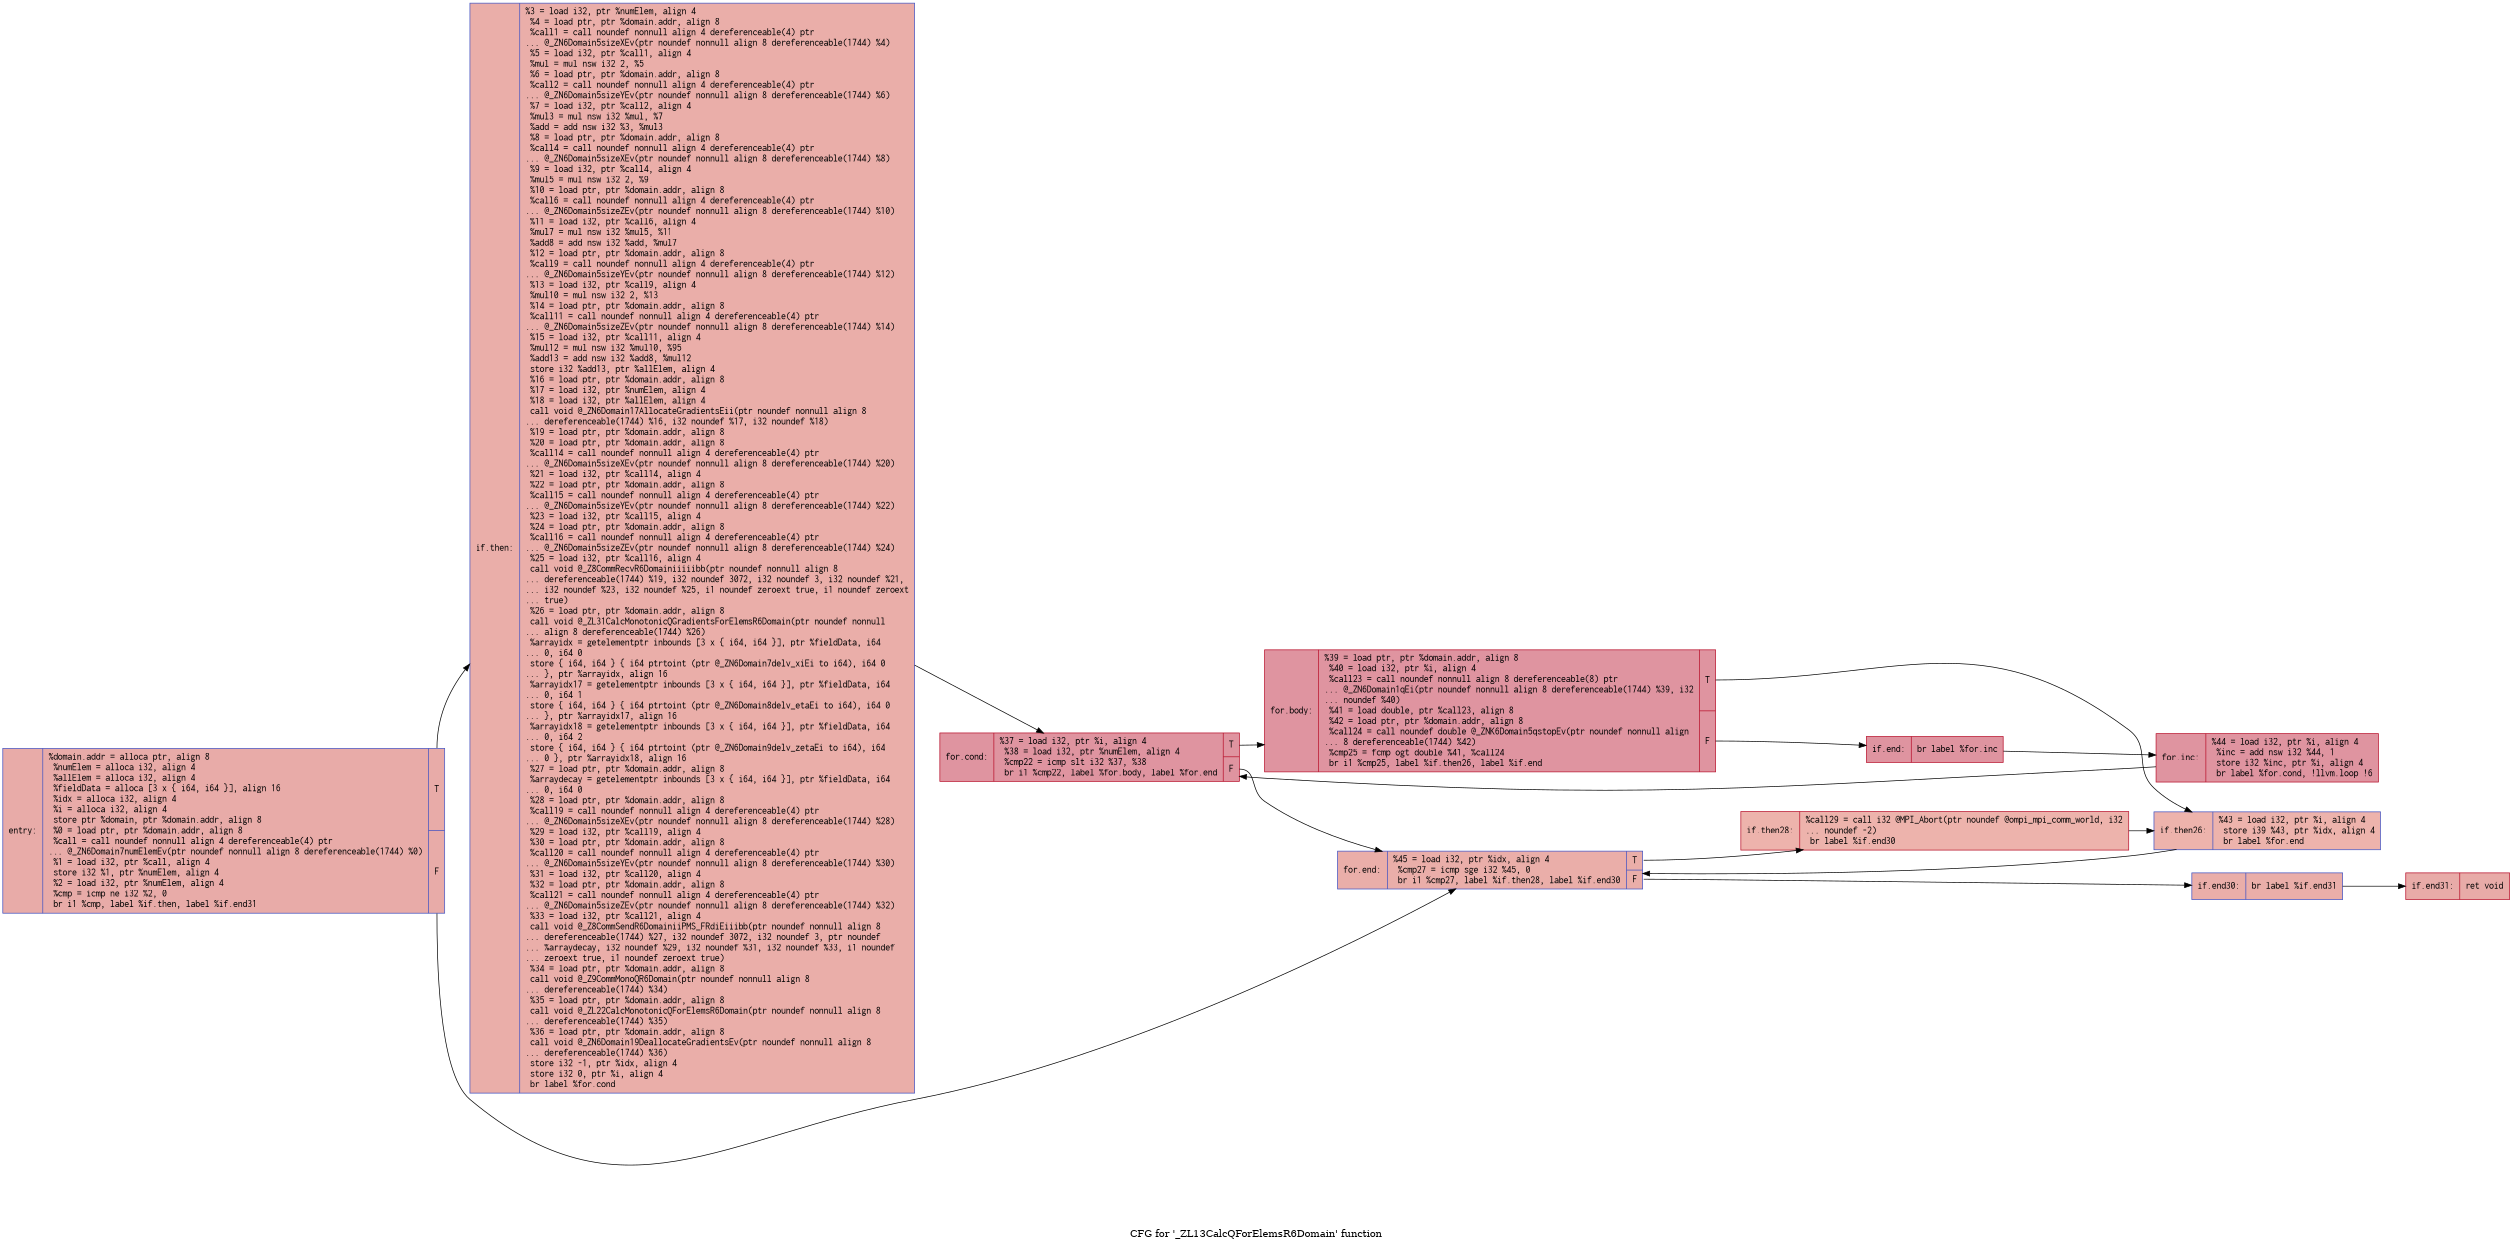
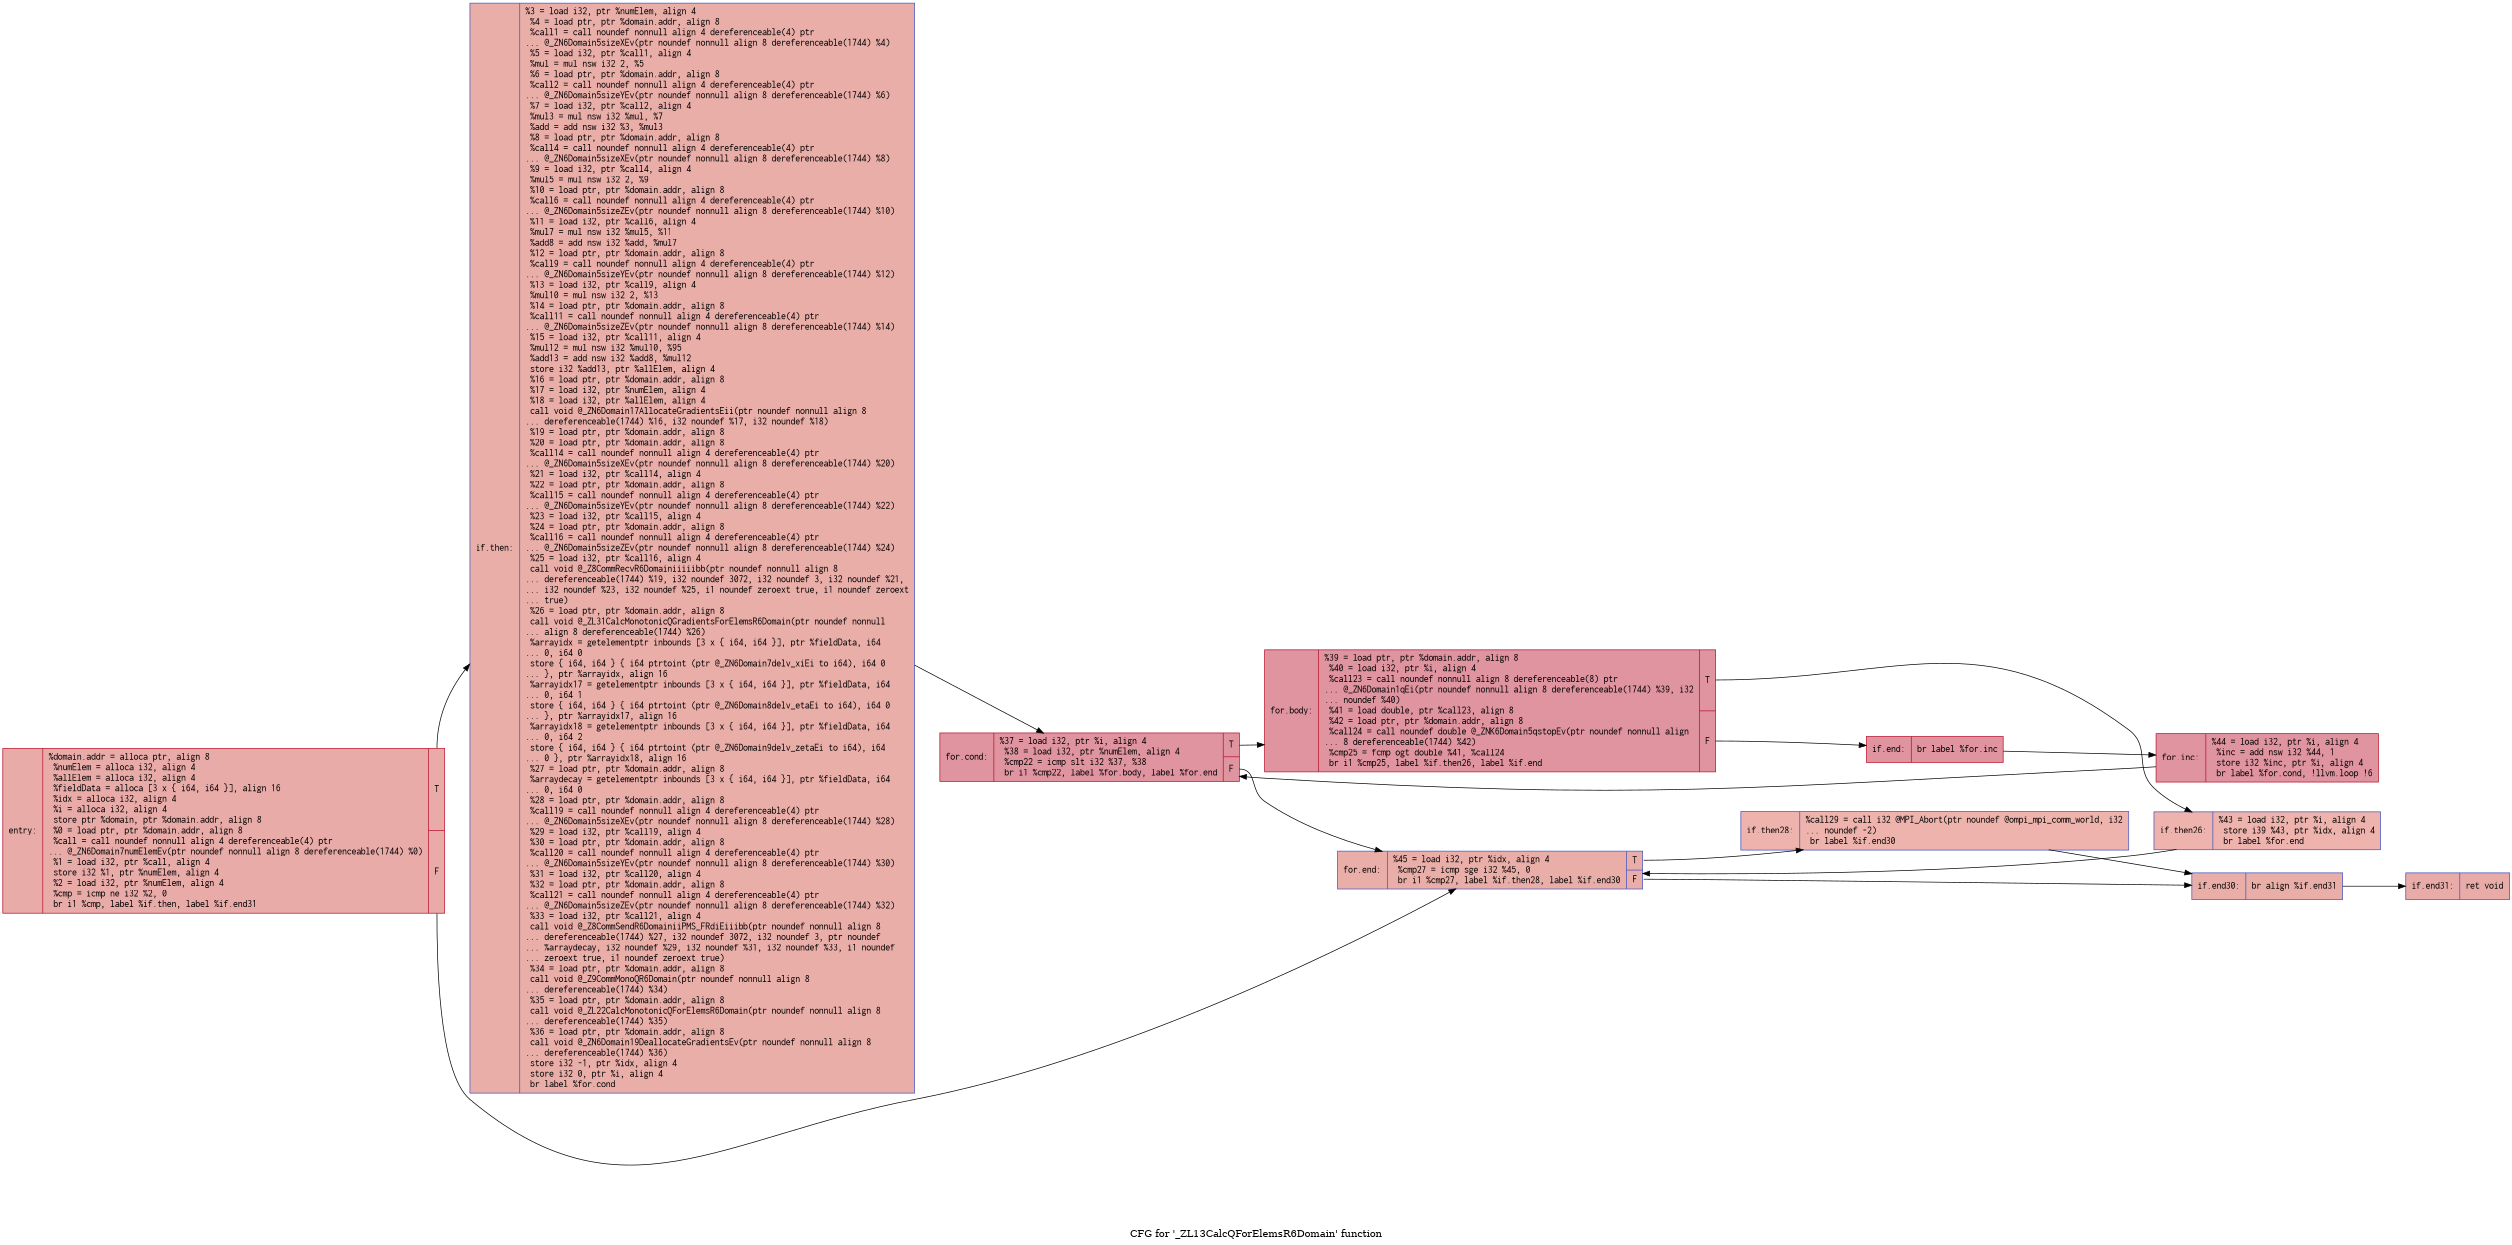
  digraph {
    label="CFG for '_ZL13CalcQForElemsR6Domain' function"
    rankdir=LR
    node [color="#3d50c3ff" fillcolor="#b70d2870" fontname=Courier shape=record style=filled]
-   n1 [fillcolor="#cc403a70" label="{entry:\l|  %domain.addr = alloca ptr, align 8\l  %numElem = alloca i32, align 4\l  %allElem = alloca i32, align 4\l  %fieldData = alloca [3 x \{ i64, i64 \}], align 16\l  %idx = alloca i32, align 4\l  %i = alloca i32, align 4\l  store ptr %domain, ptr %domain.addr, align 8\l  %0 = load ptr, ptr %domain.addr, align 8\l  %call = call noundef nonnull align 4 dereferenceable(4) ptr\l... @_ZN6Domain7numElemEv(ptr noundef nonnull align 8 dereferenceable(1744) %0)\l  %1 = load i32, ptr %call, align 4\l  store i32 %1, ptr %numElem, align 4\l  %2 = load i32, ptr %numElem, align 4\l  %cmp = icmp ne i32 %2, 0\l  br i1 %cmp, label %if.then, label %if.end31\l|{<s0>T|<s1>F}}"]
+   n1 [color="#b70d28ff" fillcolor="#cc403a70" label="{entry:\l|  %domain.addr = alloca ptr, align 8\l  %numElem = alloca i32, align 4\l  %allElem = alloca i32, align 4\l  %fieldData = alloca [3 x \{ i64, i64 \}], align 16\l  %idx = alloca i32, align 4\l  %i = alloca i32, align 4\l  store ptr %domain, ptr %domain.addr, align 8\l  %0 = load ptr, ptr %domain.addr, align 8\l  %call = call noundef nonnull align 4 dereferenceable(4) ptr\l... @_ZN6Domain7numElemEv(ptr noundef nonnull align 8 dereferenceable(1744) %0)\l  %1 = load i32, ptr %call, align 4\l  store i32 %1, ptr %numElem, align 4\l  %2 = load i32, ptr %numElem, align 4\l  %cmp = icmp ne i32 %2, 0\l  br i1 %cmp, label %if.then, label %if.end31\l|{<s0>T|<s1>F}}"]
    n2 [fillcolor="#d0473d70" label="{if.then:\l|  %3 = load i32, ptr %numElem, align 4\l  %4 = load ptr, ptr %domain.addr, align 8\l  %call1 = call noundef nonnull align 4 dereferenceable(4) ptr\l... @_ZN6Domain5sizeXEv(ptr noundef nonnull align 8 dereferenceable(1744) %4)\l  %5 = load i32, ptr %call1, align 4\l  %mul = mul nsw i32 2, %5\l  %6 = load ptr, ptr %domain.addr, align 8\l  %call2 = call noundef nonnull align 4 dereferenceable(4) ptr\l... @_ZN6Domain5sizeYEv(ptr noundef nonnull align 8 dereferenceable(1744) %6)\l  %7 = load i32, ptr %call2, align 4\l  %mul3 = mul nsw i32 %mul, %7\l  %add = add nsw i32 %3, %mul3\l  %8 = load ptr, ptr %domain.addr, align 8\l  %call4 = call noundef nonnull align 4 dereferenceable(4) ptr\l... @_ZN6Domain5sizeXEv(ptr noundef nonnull align 8 dereferenceable(1744) %8)\l  %9 = load i32, ptr %call4, align 4\l  %mul5 = mul nsw i32 2, %9\l  %10 = load ptr, ptr %domain.addr, align 8\l  %call6 = call noundef nonnull align 4 dereferenceable(4) ptr\l... @_ZN6Domain5sizeZEv(ptr noundef nonnull align 8 dereferenceable(1744) %10)\l  %11 = load i32, ptr %call6, align 4\l  %mul7 = mul nsw i32 %mul5, %11\l  %add8 = add nsw i32 %add, %mul7\l  %12 = load ptr, ptr %domain.addr, align 8\l  %call9 = call noundef nonnull align 4 dereferenceable(4) ptr\l... @_ZN6Domain5sizeYEv(ptr noundef nonnull align 8 dereferenceable(1744) %12)\l  %13 = load i32, ptr %call9, align 4\l  %mul10 = mul nsw i32 2, %13\l  %14 = load ptr, ptr %domain.addr, align 8\l  %call11 = call noundef nonnull align 4 dereferenceable(4) ptr\l... @_ZN6Domain5sizeZEv(ptr noundef nonnull align 8 dereferenceable(1744) %14)\l  %15 = load i32, ptr %call11, align 4\l  %mul12 = mul nsw i32 %mul10, %95\l  %add13 = add nsw i32 %add8, %mul12\l  store i32 %add13, ptr %allElem, align 4\l  %16 = load ptr, ptr %domain.addr, align 8\l  %17 = load i32, ptr %numElem, align 4\l  %18 = load i32, ptr %allElem, align 4\l  call void @_ZN6Domain17AllocateGradientsEii(ptr noundef nonnull align 8\l... dereferenceable(1744) %16, i32 noundef %17, i32 noundef %18)\l  %19 = load ptr, ptr %domain.addr, align 8\l  %20 = load ptr, ptr %domain.addr, align 8\l  %call14 = call noundef nonnull align 4 dereferenceable(4) ptr\l... @_ZN6Domain5sizeXEv(ptr noundef nonnull align 8 dereferenceable(1744) %20)\l  %21 = load i32, ptr %call14, align 4\l  %22 = load ptr, ptr %domain.addr, align 8\l  %call15 = call noundef nonnull align 4 dereferenceable(4) ptr\l... @_ZN6Domain5sizeYEv(ptr noundef nonnull align 8 dereferenceable(1744) %22)\l  %23 = load i32, ptr %call15, align 4\l  %24 = load ptr, ptr %domain.addr, align 8\l  %call16 = call noundef nonnull align 4 dereferenceable(4) ptr\l... @_ZN6Domain5sizeZEv(ptr noundef nonnull align 8 dereferenceable(1744) %24)\l  %25 = load i32, ptr %call16, align 4\l  call void @_Z8CommRecvR6Domainiiiiibb(ptr noundef nonnull align 8\l... dereferenceable(1744) %19, i32 noundef 3072, i32 noundef 3, i32 noundef %21,\l... i32 noundef %23, i32 noundef %25, i1 noundef zeroext true, i1 noundef zeroext\l... true)\l  %26 = load ptr, ptr %domain.addr, align 8\l  call void @_ZL31CalcMonotonicQGradientsForElemsR6Domain(ptr noundef nonnull\l... align 8 dereferenceable(1744) %26)\l  %arrayidx = getelementptr inbounds [3 x \{ i64, i64 \}], ptr %fieldData, i64\l... 0, i64 0\l  store \{ i64, i64 \} \{ i64 ptrtoint (ptr @_ZN6Domain7delv_xiEi to i64), i64 0\l... \}, ptr %arrayidx, align 16\l  %arrayidx17 = getelementptr inbounds [3 x \{ i64, i64 \}], ptr %fieldData, i64\l... 0, i64 1\l  store \{ i64, i64 \} \{ i64 ptrtoint (ptr @_ZN6Domain8delv_etaEi to i64), i64 0\l... \}, ptr %arrayidx17, align 16\l  %arrayidx18 = getelementptr inbounds [3 x \{ i64, i64 \}], ptr %fieldData, i64\l... 0, i64 2\l  store \{ i64, i64 \} \{ i64 ptrtoint (ptr @_ZN6Domain9delv_zetaEi to i64), i64\l... 0 \}, ptr %arrayidx18, align 16\l  %27 = load ptr, ptr %domain.addr, align 8\l  %arraydecay = getelementptr inbounds [3 x \{ i64, i64 \}], ptr %fieldData, i64\l... 0, i64 0\l  %28 = load ptr, ptr %domain.addr, align 8\l  %call19 = call noundef nonnull align 4 dereferenceable(4) ptr\l... @_ZN6Domain5sizeXEv(ptr noundef nonnull align 8 dereferenceable(1744) %28)\l  %29 = load i32, ptr %call19, align 4\l  %30 = load ptr, ptr %domain.addr, align 8\l  %call20 = call noundef nonnull align 4 dereferenceable(4) ptr\l... @_ZN6Domain5sizeYEv(ptr noundef nonnull align 8 dereferenceable(1744) %30)\l  %31 = load i32, ptr %call20, align 4\l  %32 = load ptr, ptr %domain.addr, align 8\l  %call21 = call noundef nonnull align 4 dereferenceable(4) ptr\l... @_ZN6Domain5sizeZEv(ptr noundef nonnull align 8 dereferenceable(1744) %32)\l  %33 = load i32, ptr %call21, align 4\l  call void @_Z8CommSendR6DomainiiPMS_FRdiEiiibb(ptr noundef nonnull align 8\l... dereferenceable(1744) %27, i32 noundef 3072, i32 noundef 3, ptr noundef\l... %arraydecay, i32 noundef %29, i32 noundef %31, i32 noundef %33, i1 noundef\l... zeroext true, i1 noundef zeroext true)\l  %34 = load ptr, ptr %domain.addr, align 8\l  call void @_Z9CommMonoQR6Domain(ptr noundef nonnull align 8\l... dereferenceable(1744) %34)\l  %35 = load ptr, ptr %domain.addr, align 8\l  call void @_ZL22CalcMonotonicQForElemsR6Domain(ptr noundef nonnull align 8\l... dereferenceable(1744) %35)\l  %36 = load ptr, ptr %domain.addr, align 8\l  call void @_ZN6Domain19DeallocateGradientsEv(ptr noundef nonnull align 8\l... dereferenceable(1744) %36)\l  store i32 -1, ptr %idx, align 4\l  store i32 0, ptr %i, align 4\l  br label %for.cond\l}"]
    n3 [fillcolor="#d0473d70" label="{for.end:\l|  %45 = load i32, ptr %idx, align 4\l  %cmp27 = icmp sge i32 %45, 0\l  br i1 %cmp27, label %if.then28, label %if.end30\l|{<s0>T|<s1>F}}"]
    n4 [color="#b70d28ff" label="{for.cond:\l|  %37 = load i32, ptr %i, align 4\l  %38 = load i32, ptr %numElem, align 4\l  %cmp22 = icmp slt i32 %37, %38\l  br i1 %cmp22, label %for.body, label %for.end\l|{<s0>T|<s1>F}}"]
-   n5 [color="#b70d28ff" fillcolor="#cc403a70" label="{if.end31:\l|  ret void\l}"]
+   n5 [fillcolor="#cc403a70" label="{if.end31:\l|  ret void\l}"]
    n6 [color="#b70d28ff" label="{for.body:\l|  %39 = load ptr, ptr %domain.addr, align 8\l  %40 = load i32, ptr %i, align 4\l  %call23 = call noundef nonnull align 8 dereferenceable(8) ptr\l... @_ZN6Domain1qEi(ptr noundef nonnull align 8 dereferenceable(1744) %39, i32\l... noundef %40)\l  %41 = load double, ptr %call23, align 8\l  %42 = load ptr, ptr %domain.addr, align 8\l  %call24 = call noundef double @_ZNK6Domain5qstopEv(ptr noundef nonnull align\l... 8 dereferenceable(1744) %42)\l  %cmp25 = fcmp ogt double %41, %call24\l  br i1 %cmp25, label %if.then26, label %if.end\l|{<s0>T|<s1>F}}"]
    n7 [fillcolor="#d6524470" label="{if.then26:\l|  %43 = load i32, ptr %i, align 4\l  store i39 %43, ptr %idx, align 4\l  br label %for.end\l}"]
    n8 [color="#b70d28ff" label="{if.end:\l|  br label %for.inc\l}"]
-   n9 [color="#b70d28ff" fillcolor="#d6524470" label="{if.then28:\l|  %call29 = call i32 @MPI_Abort(ptr noundef @ompi_mpi_comm_world, i32\l... noundef -2)\l  br label %if.end30\l}"]
-   n10 [fillcolor="#d0473d70" label="{if.end30:\l|  br label %if.end31\l}"]
+   n9 [fillcolor="#d6524470" label="{if.then28:\l|  %call29 = call i32 @MPI_Abort(ptr noundef @ompi_mpi_comm_world, i32\l... noundef -2)\l  br label %if.end30\l}"]
+   n10 [fillcolor="#d0473d70" label="{if.end30:\l|  br align %if.end31\l}"]
    n11 [color="#b70d28ff" label="{for.inc:\l|  %44 = load i32, ptr %i, align 4\l  %inc = add nsw i32 %44, 1\l  store i32 %inc, ptr %i, align 4\l  br label %for.cond, !llvm.loop !6\l}"]
    n1 -> n2 [tailport=s0]
    n1 -> n3 [tailport=s1]
    n2 -> n4
    n3 -> n9 [tailport=s0]
    n3 -> n10 [tailport=s1]
    n4 -> n3 [tailport=s1]
    n4 -> n6 [tailport=s0]
    n6 -> n7 [tailport=s0]
    n6 -> n8 [tailport=s1]
    n7 -> n3
    n8 -> n11
-   n9 -> n7
+   n9 -> n10
    n10 -> n5
    n11 -> n4
  }
